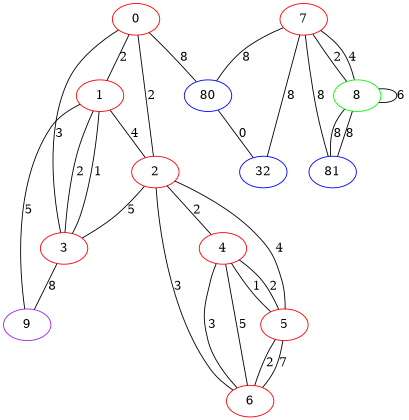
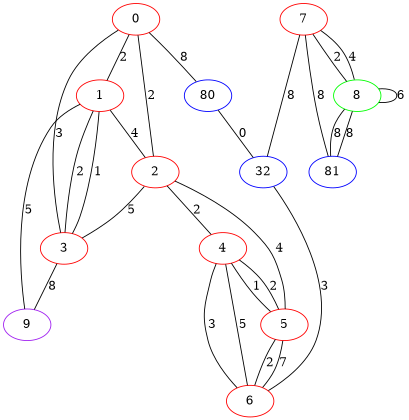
  graph {
    node [color=red weight=1]
    0
    1
    2
    3
    n5 [color=blue label=80 weight=3]
    9 [color=purple weight=4]
    4
    5
    6
    n10 [color=blue label=32 weight=3]
    7
    8 [color=green weight=2]
    n13 [color=blue label=81 weight=3]
    0 -- 1 [label=2]
    0 -- 2 [label=2]
    0 -- 3 [label=3]
    0 -- n5 [label=8]
    1 -- 2 [label=4]
    1 -- 3 [label=2]
    1 -- 3 [label=1]
    1 -- 9 [label=5]
    2 -- 3 [label=5]
    2 -- 4 [label=2]
    2 -- 5 [label=4]
-   2 -- 6 [label=3]
+   n10 -- 6 [label=3]
    3 -- 9 [label=8]
    n5 -- n10 [label=0]
    4 -- 5 [label=1]
    4 -- 5 [label=2]
    4 -- 6 [label=3]
    4 -- 6 [label=5]
    5 -- 6 [label=2]
    5 -- 6 [label=7]
-   7 -- n5 [label=8]
    7 -- n10 [label=8]
    7 -- 8 [label=2]
    7 -- 8 [label=4]
    7 -- n13 [label=8]
    8 -- 8 [label=6]
    8 -- n13 [label=8]
    8 -- n13 [label=8]
  }
